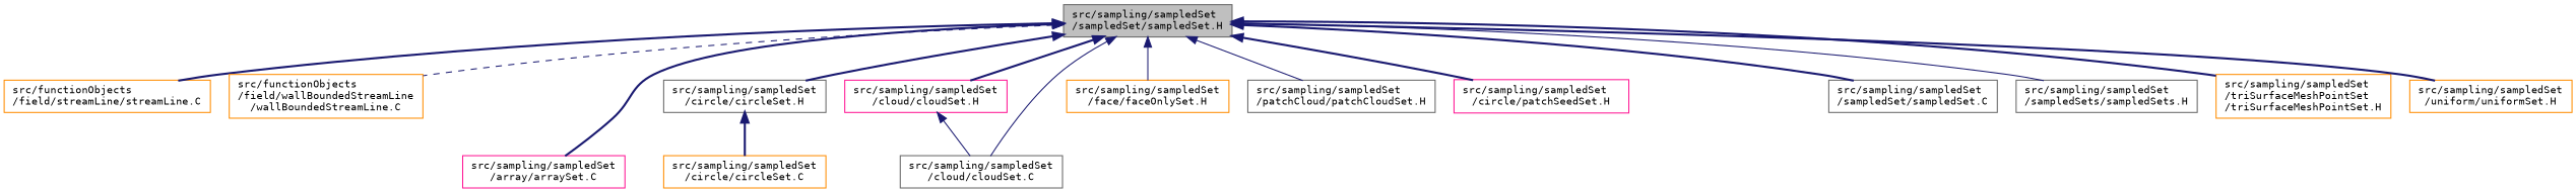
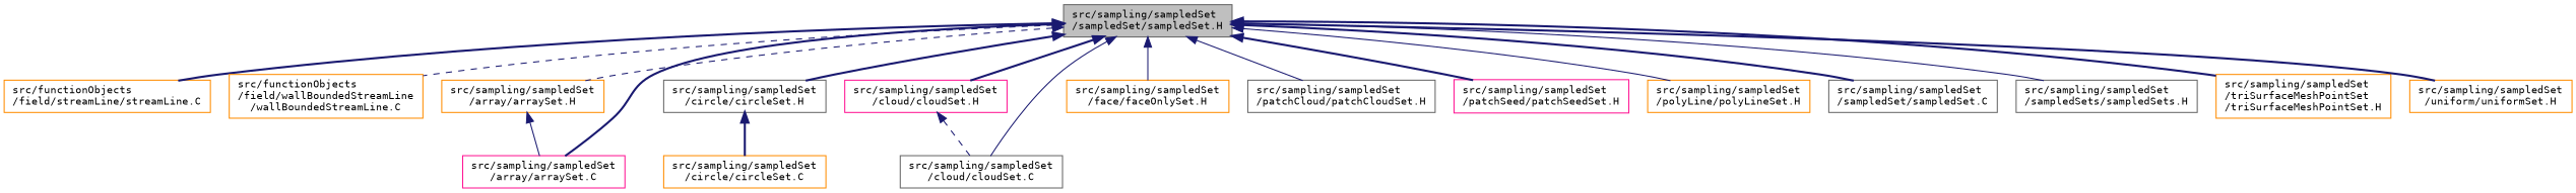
  digraph {
    fontname="DejaVu Sans Mono"
    node [color=darkorange fontname="DejaVu Sans Mono" fontsize=10 shape=record]
    edge [color=midnightblue dir=back fontname="DejaVu Sans Mono" fontsize=10 labelfontname=Helvetica labelfontsize=10 style=bold]
    n1 [color=gray40 fillcolor=grey75 fontcolor=black height=0.2 label="src/sampling/sampledSet\l/sampledSet/sampledSet.H" style=filled width=0.4]
    n2 [height=0.2 label="src/functionObjects\l/field/streamLine/streamLine.C" width=0.4]
    n3 [height=0.2 label="src/functionObjects\l/field/wallBoundedStreamLine\l/wallBoundedStreamLine.C" width=0.4]
+   n4 [height=0.2 label="src/sampling/sampledSet\l/array/arraySet.H" width=0.4]
    n5 [color=deeppink height=0.2 label="src/sampling/sampledSet\l/array/arraySet.C" width=0.4]
    n6 [color=gray40 height=0.2 label="src/sampling/sampledSet\l/circle/circleSet.H" width=0.4]
    n7 [color=deeppink height=0.2 label="src/sampling/sampledSet\l/cloud/cloudSet.H" width=0.4]
    n8 [color=gray40 height=0.2 label="src/sampling/sampledSet\l/cloud/cloudSet.C" width=0.4]
    n9 [height=0.2 label="src/sampling/sampledSet\l/face/faceOnlySet.H" width=0.4]
    n10 [color=gray40 height=0.2 label="src/sampling/sampledSet\l/patchCloud/patchCloudSet.H" width=0.4]
-   n11 [color=deeppink height=0.2 label="src/sampling/sampledSet\l/circle/patchSeedSet.H" width=0.4]
+   n11 [color=deeppink height=0.2 label="src/sampling/sampledSet\l/patchSeed/patchSeedSet.H" width=0.4]
+   n12 [height=0.2 label="src/sampling/sampledSet\l/polyLine/polyLineSet.H" width=0.4]
    n13 [color=gray40 height=0.2 label="src/sampling/sampledSet\l/sampledSet/sampledSet.C" width=0.4]
    n14 [color=gray40 height=0.2 label="src/sampling/sampledSet\l/sampledSets/sampledSets.H" width=0.4]
    n15 [height=0.2 label="src/sampling/sampledSet\l/triSurfaceMeshPointSet\l/triSurfaceMeshPointSet.H" width=0.4]
    n16 [height=0.2 label="src/sampling/sampledSet\l/uniform/uniformSet.H" width=0.4]
    n17 [height=0.2 label="src/sampling/sampledSet\l/circle/circleSet.C" width=0.4]
    n1 -> n2
    n1 -> n3 [style=dashed]
+   n1 -> n4 [style=dashed]
    n1 -> n5
    n1 -> n6
    n1 -> n7
    n1 -> n8 [style=solid]
    n1 -> n9 [style=solid]
    n1 -> n10 [style=solid]
    n1 -> n11
+   n1 -> n12 [style=solid]
    n1 -> n13
    n1 -> n14 [style=solid]
    n1 -> n15
    n1 -> n16
+   n4 -> n5 [style=solid]
    n6 -> n17
-   n7 -> n8 [style=solid]
+   n7 -> n8 [style=dashed]
  }
